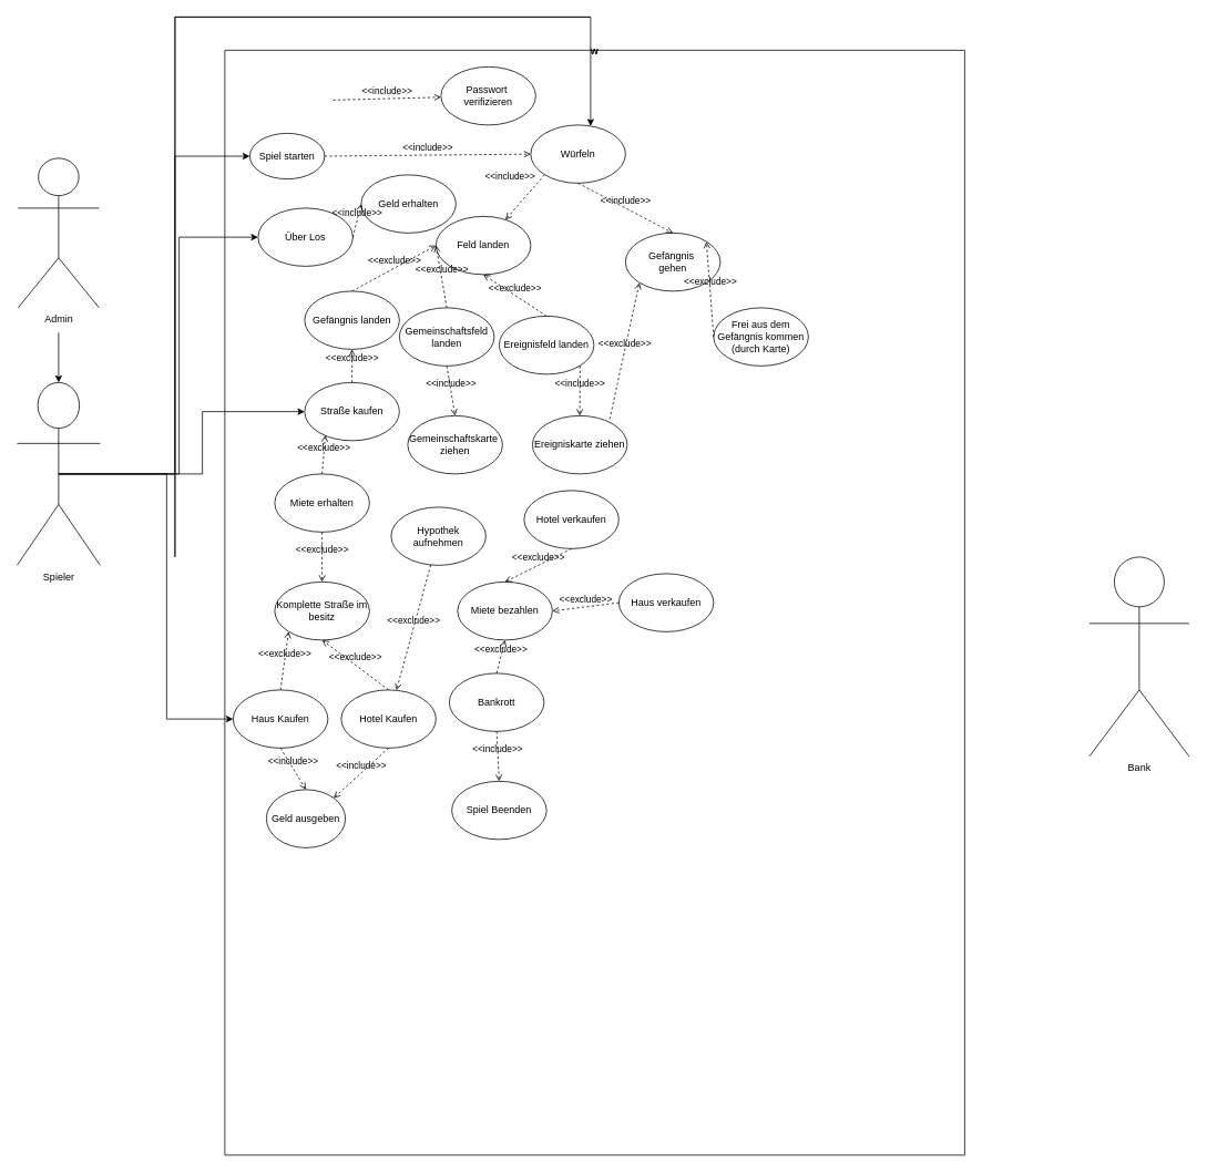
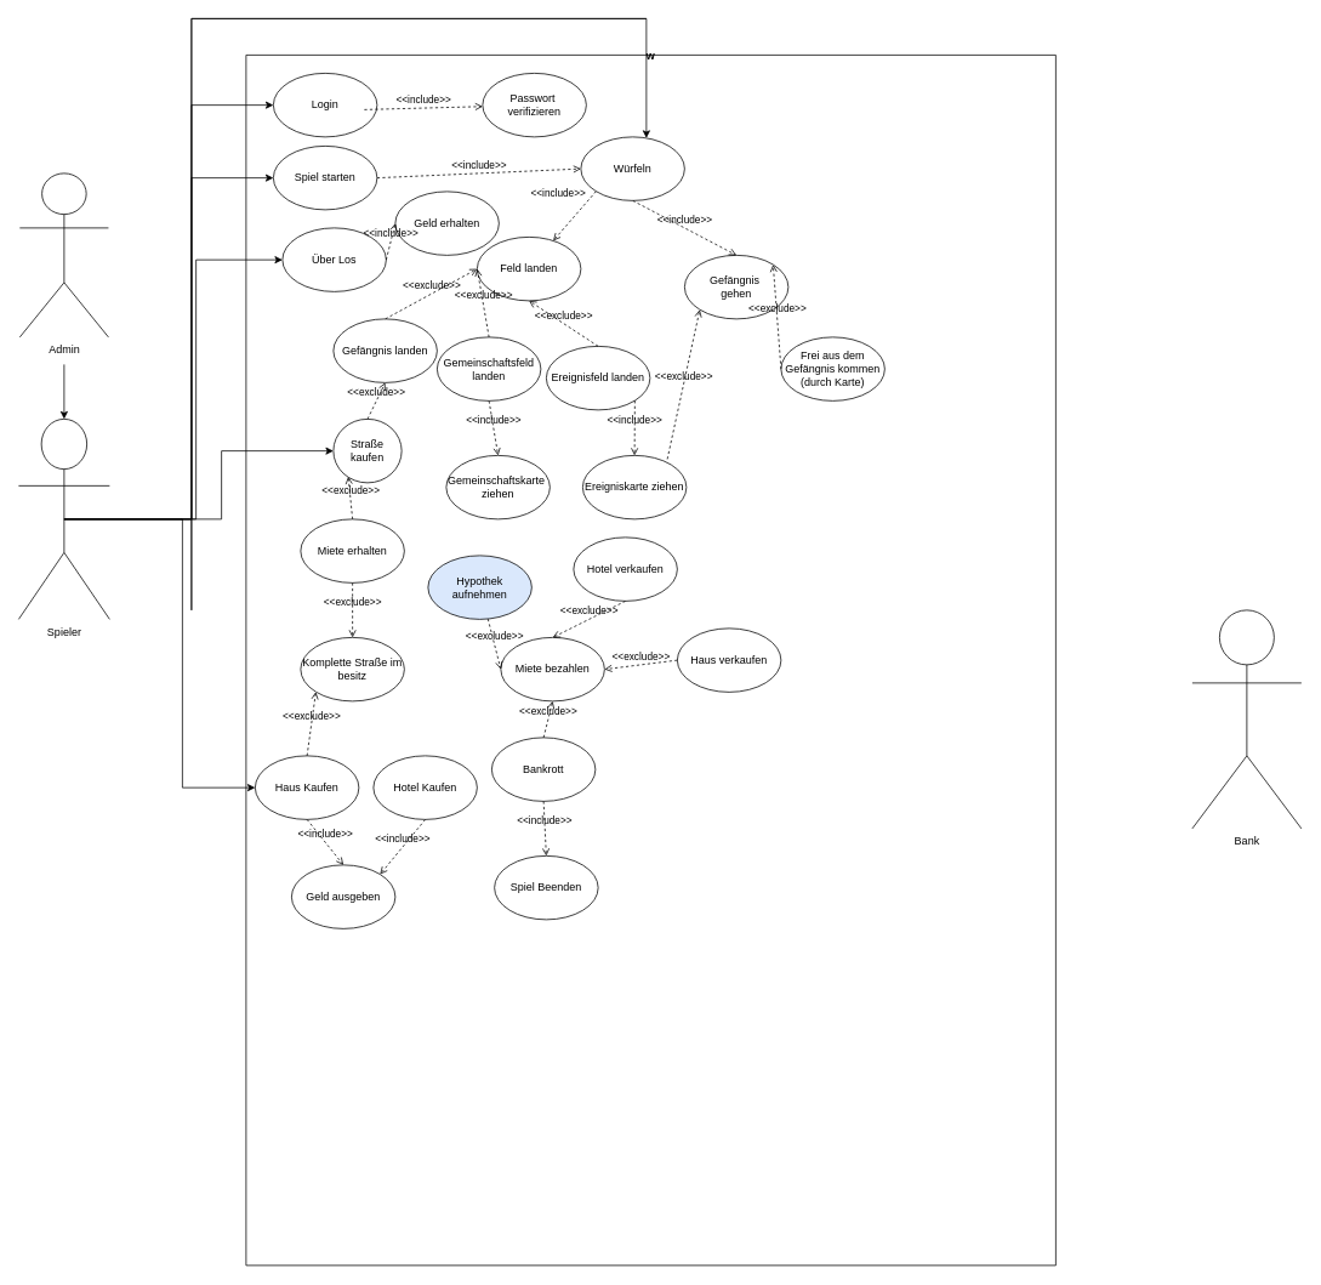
  <mxCell id="0" />
  <mxCell id="1" parent="0" />
  <mxCell id="2" style="edgeStyle=orthogonalEdgeStyle;rounded=0;orthogonalLoop=1;jettySize=auto;html=1;exitX=0.5;exitY=0.5;exitDx=0;exitDy=0;exitPerimeter=0;entryX=0;entryY=0.5;entryDx=0;entryDy=0;" parent="1" source="7" target="18" edge="1"><mxGeometry relative="1" as="geometry" /></mxCell>
+ <mxCell id="3" style="edgeStyle=orthogonalEdgeStyle;rounded=0;orthogonalLoop=1;jettySize=auto;html=1;exitX=0.5;exitY=0.5;exitDx=0;exitDy=0;exitPerimeter=0;entryX=0;entryY=0.5;entryDx=0;entryDy=0;" parent="1" source="7" target="27" edge="1"><mxGeometry relative="1" as="geometry" /></mxCell>
  <mxCell id="4" style="edgeStyle=orthogonalEdgeStyle;rounded=0;orthogonalLoop=1;jettySize=auto;html=1;exitX=0.5;exitY=0.5;exitDx=0;exitDy=0;exitPerimeter=0;entryX=0;entryY=0.5;entryDx=0;entryDy=0;" parent="1" source="7" target="46" edge="1"><mxGeometry relative="1" as="geometry" /></mxCell>
  <mxCell id="5" style="edgeStyle=orthogonalEdgeStyle;rounded=0;orthogonalLoop=1;jettySize=auto;html=1;exitX=0.5;exitY=0.5;exitDx=0;exitDy=0;exitPerimeter=0;entryX=0;entryY=0.5;entryDx=0;entryDy=0;" parent="1" source="7" target="33" edge="1"><mxGeometry relative="1" as="geometry" /></mxCell>
  <mxCell id="6" style="edgeStyle=orthogonalEdgeStyle;rounded=0;orthogonalLoop=1;jettySize=auto;html=1;exitX=0.5;exitY=0.5;exitDx=0;exitDy=0;exitPerimeter=0;entryX=0;entryY=0.5;entryDx=0;entryDy=0;" parent="1" source="7" target="53" edge="1"><mxGeometry relative="1" as="geometry" /></mxCell>
  <mxCell id="7" value="Spieler" style="shape=umlActor;verticalLabelPosition=bottom;verticalAlign=top;html=1;outlineConnect=0;" parent="1" vertex="1"><mxGeometry x="20" y="460" width="100" height="220" as="geometry" /></mxCell>
  <mxCell id="8" value="w" style="swimlane;startSize=0;" parent="1" vertex="1"><mxGeometry x="270" y="60" width="890" height="1330" as="geometry" /></mxCell>
  <mxCell id="9" value="Gefängnis&amp;nbsp;&lt;div&gt;gehen&lt;/div&gt;" style="ellipse;whiteSpace=wrap;html=1;" parent="8" vertex="1"><mxGeometry x="482" y="220" width="114" height="70" as="geometry" /></mxCell>
  <mxCell id="10" value="Gefängnis landen" style="ellipse;whiteSpace=wrap;html=1;" parent="8" vertex="1"><mxGeometry x="96" y="290" width="114" height="70" as="geometry" /></mxCell>
  <mxCell id="11" value="Miete bezahlen" style="ellipse;whiteSpace=wrap;html=1;" parent="8" vertex="1"><mxGeometry x="280" y="640" width="114" height="70" as="geometry" /></mxCell>
  <mxCell id="12" value="Miete erhalten" style="ellipse;whiteSpace=wrap;html=1;" parent="8" vertex="1"><mxGeometry x="60" y="510" width="114" height="70" as="geometry" /></mxCell>
  <mxCell id="13" value="Bankrott" style="ellipse;whiteSpace=wrap;html=1;" parent="8" vertex="1"><mxGeometry x="270" y="750" width="114" height="70" as="geometry" /></mxCell>
  <mxCell id="14" value="Ereigniskarte ziehen" style="ellipse;whiteSpace=wrap;html=1;" parent="8" vertex="1"><mxGeometry x="370" y="440" width="114" height="70" as="geometry" /></mxCell>
- <mxCell id="15" value="Hypothek aufnehmen" style="ellipse;whiteSpace=wrap;html=1;" parent="8" vertex="1"><mxGeometry x="200" y="550" width="114" height="70" as="geometry" /></mxCell>
+ <mxCell id="15" value="Hypothek aufnehmen" style="ellipse;whiteSpace=wrap;html=1;fillColor=#dae8fc;" parent="8" vertex="1"><mxGeometry x="200" y="550" width="114" height="70" as="geometry" /></mxCell>
  <mxCell id="16" value="Haus verkaufen" style="ellipse;whiteSpace=wrap;html=1;" parent="8" vertex="1"><mxGeometry x="474" y="630" width="114" height="70" as="geometry" /></mxCell>
  <mxCell id="17" value="Würfeln" style="ellipse;whiteSpace=wrap;html=1;" parent="8" vertex="1"><mxGeometry x="368" y="90" width="114" height="70" as="geometry" /></mxCell>
- <mxCell id="18" value="Spiel starten" style="ellipse;whiteSpace=wrap;html=1;" parent="8" vertex="1"><mxGeometry x="30" y="100" width="90" height="55" as="geometry" /></mxCell>
+ <mxCell id="18" value="Spiel starten" style="ellipse;whiteSpace=wrap;html=1;" parent="8" vertex="1"><mxGeometry x="30" y="100" width="114" height="70" as="geometry" /></mxCell>
  <mxCell id="19" value="Komplette Straße im besitz" style="ellipse;whiteSpace=wrap;html=1;" parent="8" vertex="1"><mxGeometry x="60" y="640" width="114" height="70" as="geometry" /></mxCell>
  <mxCell id="20" value="Gemeinschaftsfeld landen" style="ellipse;whiteSpace=wrap;html=1;" parent="8" vertex="1"><mxGeometry x="210" y="310" width="114" height="70" as="geometry" /></mxCell>
  <mxCell id="21" value="Spiel Beenden" style="ellipse;whiteSpace=wrap;html=1;" parent="8" vertex="1"><mxGeometry x="273" y="880" width="114" height="70" as="geometry" /></mxCell>
  <mxCell id="22" value="Frei aus dem Gefängnis kommen (durch Karte)" style="ellipse;whiteSpace=wrap;html=1;" parent="8" vertex="1"><mxGeometry x="588" y="310" width="114" height="70" as="geometry" /></mxCell>
  <mxCell id="23" value="Hotel Kaufen" style="ellipse;whiteSpace=wrap;html=1;" parent="8" vertex="1"><mxGeometry x="140" y="770" width="114" height="70" as="geometry" /></mxCell>
  <mxCell id="24" value="Hotel verkaufen" style="ellipse;whiteSpace=wrap;html=1;" parent="8" vertex="1"><mxGeometry x="360" y="530" width="114" height="70" as="geometry" /></mxCell>
  <mxCell id="25" value="&amp;lt;&amp;lt;exclude&amp;gt;&amp;gt;" style="html=1;verticalAlign=bottom;labelBackgroundColor=none;endArrow=open;endFill=0;dashed=1;rounded=0;entryX=0.5;entryY=1;entryDx=0;entryDy=0;exitX=0.5;exitY=0;exitDx=0;exitDy=0;" parent="8" source="13" target="11" edge="1"><mxGeometry width="160" relative="1" as="geometry"><mxPoint x="280" y="670" as="sourcePoint" /><mxPoint x="440" y="670" as="targetPoint" /></mxGeometry></mxCell>
  <mxCell id="26" value="&amp;lt;&amp;lt;exclude&amp;gt;&amp;gt;" style="html=1;verticalAlign=bottom;labelBackgroundColor=none;endArrow=open;endFill=0;dashed=1;rounded=0;entryX=0.5;entryY=0;entryDx=0;entryDy=0;exitX=0.5;exitY=1;exitDx=0;exitDy=0;" parent="8" source="24" target="11" edge="1"><mxGeometry width="160" relative="1" as="geometry"><mxPoint x="240" y="490" as="sourcePoint" /><mxPoint x="400" y="490" as="targetPoint" /></mxGeometry></mxCell>
+ <mxCell id="27" value="Login" style="ellipse;whiteSpace=wrap;html=1;" parent="8" vertex="1"><mxGeometry x="30" y="20" width="114" height="70" as="geometry" /></mxCell>
  <mxCell id="28" value="Passwort&amp;nbsp;&lt;div&gt;verifizieren&lt;/div&gt;" style="ellipse;whiteSpace=wrap;html=1;" parent="8" vertex="1"><mxGeometry x="260" y="20" width="114" height="70" as="geometry" /></mxCell>
  <mxCell id="29" value="&amp;lt;&amp;lt;include&amp;gt;&amp;gt;" style="html=1;verticalAlign=bottom;labelBackgroundColor=none;endArrow=open;endFill=0;dashed=1;rounded=0;" parent="8" target="28" edge="1"><mxGeometry width="160" relative="1" as="geometry"><mxPoint x="130" y="60" as="sourcePoint" /><mxPoint x="290" y="60" as="targetPoint" /></mxGeometry></mxCell>
- <mxCell id="30" value="&amp;lt;&amp;lt;exclude&amp;gt;&amp;gt;" style="html=1;verticalAlign=bottom;labelBackgroundColor=none;endArrow=open;endFill=0;dashed=1;rounded=0;" parent="8" source="15" target="23" edge="1"><mxGeometry width="160" relative="1" as="geometry"><mxPoint x="220" y="540" as="sourcePoint" /><mxPoint x="380" y="540" as="targetPoint" /></mxGeometry></mxCell>
+ <mxCell id="30" value="&amp;lt;&amp;lt;exclude&amp;gt;&amp;gt;" style="html=1;verticalAlign=bottom;labelBackgroundColor=none;endArrow=open;endFill=0;dashed=1;rounded=0;entryX=0;entryY=0.5;entryDx=0;entryDy=0;" parent="8" source="15" target="11" edge="1"><mxGeometry width="160" relative="1" as="geometry"><mxPoint x="220" y="540" as="sourcePoint" /><mxPoint x="380" y="540" as="targetPoint" /></mxGeometry></mxCell>
  <mxCell id="31" value="&amp;lt;&amp;lt;include&amp;gt;&amp;gt;" style="html=1;verticalAlign=bottom;labelBackgroundColor=none;endArrow=open;endFill=0;dashed=1;rounded=0;exitX=1;exitY=0.5;exitDx=0;exitDy=0;entryX=0;entryY=0.5;entryDx=0;entryDy=0;" parent="8" source="18" target="17" edge="1"><mxGeometry width="160" relative="1" as="geometry"><mxPoint x="158" y="147" as="sourcePoint" /><mxPoint x="310" y="160" as="targetPoint" /><Array as="points" /></mxGeometry></mxCell>
  <mxCell id="32" value="&amp;lt;&amp;lt;include&amp;gt;&amp;gt;" style="html=1;verticalAlign=bottom;labelBackgroundColor=none;endArrow=open;endFill=0;dashed=1;rounded=0;entryX=0.5;entryY=0;entryDx=0;entryDy=0;exitX=0.5;exitY=1;exitDx=0;exitDy=0;" parent="8" source="17" target="9" edge="1"><mxGeometry width="160" relative="1" as="geometry"><mxPoint x="613" y="300" as="sourcePoint" /><mxPoint x="530" y="370" as="targetPoint" /></mxGeometry></mxCell>
- <mxCell id="33" value="Straße kaufen" style="ellipse;whiteSpace=wrap;html=1;" parent="8" vertex="1"><mxGeometry x="96" y="400" width="114" height="70" as="geometry" /></mxCell>
+ <mxCell id="33" value="Straße kaufen" style="ellipse;whiteSpace=wrap;html=1;" parent="8" vertex="1"><mxGeometry x="96" y="400" width="75" height="70" as="geometry" /></mxCell>
  <mxCell id="34" value="&amp;lt;&amp;lt;exclude&amp;gt;&amp;gt;" style="html=1;verticalAlign=bottom;labelBackgroundColor=none;endArrow=open;endFill=0;dashed=1;rounded=0;entryX=1;entryY=0.5;entryDx=0;entryDy=0;exitX=0;exitY=0.5;exitDx=0;exitDy=0;" parent="8" source="16" target="11" edge="1"><mxGeometry width="160" relative="1" as="geometry"><mxPoint x="400" y="650" as="sourcePoint" /><mxPoint x="560" y="650" as="targetPoint" /></mxGeometry></mxCell>
  <mxCell id="35" value="Geld erhalten" style="ellipse;whiteSpace=wrap;html=1;" parent="8" vertex="1"><mxGeometry x="164" y="150" width="114" height="70" as="geometry" /></mxCell>
  <mxCell id="36" value="Feld landen" style="ellipse;whiteSpace=wrap;html=1;" parent="8" vertex="1"><mxGeometry x="254" y="200" width="114" height="70" as="geometry" /></mxCell>
  <mxCell id="37" value="&amp;lt;&amp;lt;include&amp;gt;&amp;gt;" style="html=1;verticalAlign=bottom;labelBackgroundColor=none;endArrow=open;endFill=0;dashed=1;rounded=0;exitX=0;exitY=1;exitDx=0;exitDy=0;" parent="8" source="17" target="36" edge="1"><mxGeometry x="0.013" y="-24" width="160" relative="1" as="geometry"><mxPoint x="250" y="230" as="sourcePoint" /><mxPoint x="410" y="230" as="targetPoint" /><mxPoint as="offset" /></mxGeometry></mxCell>
  <mxCell id="38" value="Ereignisfeld landen" style="ellipse;whiteSpace=wrap;html=1;" parent="8" vertex="1"><mxGeometry x="330" y="320" width="114" height="70" as="geometry" /></mxCell>
  <mxCell id="39" value="&amp;lt;&amp;lt;exclude&amp;gt;&amp;gt;" style="html=1;verticalAlign=bottom;labelBackgroundColor=none;endArrow=open;endFill=0;dashed=1;rounded=0;entryX=0.5;entryY=1;entryDx=0;entryDy=0;exitX=0.5;exitY=0;exitDx=0;exitDy=0;" parent="8" source="38" target="36" edge="1"><mxGeometry width="160" relative="1" as="geometry"><mxPoint x="229" y="340" as="sourcePoint" /><mxPoint x="389" y="340" as="targetPoint" /></mxGeometry></mxCell>
  <mxCell id="40" value="&amp;lt;&amp;lt;include&amp;gt;&amp;gt;" style="html=1;verticalAlign=bottom;labelBackgroundColor=none;endArrow=open;endFill=0;dashed=1;rounded=0;exitX=1;exitY=1;exitDx=0;exitDy=0;entryX=0.5;entryY=0;entryDx=0;entryDy=0;" parent="8" source="38" target="14" edge="1"><mxGeometry width="160" relative="1" as="geometry"><mxPoint x="232" y="439" as="sourcePoint" /><mxPoint x="392" y="439" as="targetPoint" /></mxGeometry></mxCell>
  <mxCell id="41" value="&amp;lt;&amp;lt;exclude&amp;gt;&amp;gt;" style="html=1;verticalAlign=bottom;labelBackgroundColor=none;endArrow=open;endFill=0;dashed=1;rounded=0;entryX=0;entryY=0.5;entryDx=0;entryDy=0;exitX=0.5;exitY=0;exitDx=0;exitDy=0;" parent="8" source="20" target="36" edge="1"><mxGeometry width="160" relative="1" as="geometry"><mxPoint x="80" y="280" as="sourcePoint" /><mxPoint x="240" y="280" as="targetPoint" /></mxGeometry></mxCell>
  <mxCell id="42" value="Gemeinschaftskarte&amp;nbsp;&lt;div&gt;ziehen&lt;/div&gt;" style="ellipse;whiteSpace=wrap;html=1;" parent="8" vertex="1"><mxGeometry x="220" y="440" width="114" height="70" as="geometry" /></mxCell>
  <mxCell id="43" value="&amp;lt;&amp;lt;include&amp;gt;&amp;gt;" style="html=1;verticalAlign=bottom;labelBackgroundColor=none;endArrow=open;endFill=0;dashed=1;rounded=0;exitX=0.5;exitY=1;exitDx=0;exitDy=0;entryX=0.5;entryY=0;entryDx=0;entryDy=0;" parent="8" source="20" target="42" edge="1"><mxGeometry width="160" relative="1" as="geometry"><mxPoint x="210" y="430" as="sourcePoint" /><mxPoint x="370" y="430" as="targetPoint" /></mxGeometry></mxCell>
  <mxCell id="44" value="&amp;lt;&amp;lt;exclude&amp;gt;&amp;gt;" style="html=1;verticalAlign=bottom;labelBackgroundColor=none;endArrow=open;endFill=0;dashed=1;rounded=0;entryX=0;entryY=0.5;entryDx=0;entryDy=0;exitX=0.5;exitY=0;exitDx=0;exitDy=0;" parent="8" source="10" target="36" edge="1"><mxGeometry width="160" relative="1" as="geometry"><mxPoint x="49" y="234.29" as="sourcePoint" /><mxPoint x="209" y="234.29" as="targetPoint" /></mxGeometry></mxCell>
  <mxCell id="45" value="&amp;lt;&amp;lt;exclude&amp;gt;&amp;gt;" style="html=1;verticalAlign=bottom;labelBackgroundColor=none;endArrow=open;endFill=0;dashed=1;rounded=0;entryX=0.5;entryY=1;entryDx=0;entryDy=0;exitX=0.5;exitY=0;exitDx=0;exitDy=0;" parent="8" source="33" target="10" edge="1"><mxGeometry width="160" relative="1" as="geometry"><mxPoint x="-21" y="390" as="sourcePoint" /><mxPoint x="139" y="390" as="targetPoint" /></mxGeometry></mxCell>
  <mxCell id="46" value="Über Los" style="ellipse;whiteSpace=wrap;html=1;" parent="8" vertex="1"><mxGeometry x="40" y="190" width="114" height="70" as="geometry" /></mxCell>
  <mxCell id="47" value="&amp;lt;&amp;lt;include&amp;gt;&amp;gt;" style="html=1;verticalAlign=bottom;labelBackgroundColor=none;endArrow=open;endFill=0;dashed=1;rounded=0;exitX=1;exitY=0.5;exitDx=0;exitDy=0;entryX=0;entryY=0.5;entryDx=0;entryDy=0;" parent="8" source="46" target="35" edge="1"><mxGeometry width="160" relative="1" as="geometry"><mxPoint x="100" y="310" as="sourcePoint" /><mxPoint x="260" y="310" as="targetPoint" /></mxGeometry></mxCell>
  <mxCell id="48" value="&amp;lt;&amp;lt;include&amp;gt;&amp;gt;" style="html=1;verticalAlign=bottom;labelBackgroundColor=none;endArrow=open;endFill=0;dashed=1;rounded=0;exitX=0.5;exitY=1;exitDx=0;exitDy=0;entryX=1;entryY=0;entryDx=0;entryDy=0;" parent="8" source="23" target="55" edge="1"><mxGeometry width="160" relative="1" as="geometry"><mxPoint x="204" y="860" as="sourcePoint" /><mxPoint x="238" y="930" as="targetPoint" /></mxGeometry></mxCell>
  <mxCell id="49" value="&amp;lt;&amp;lt;exclude&amp;gt;&amp;gt;" style="html=1;verticalAlign=bottom;labelBackgroundColor=none;endArrow=open;endFill=0;dashed=1;rounded=0;exitX=0;exitY=0.5;exitDx=0;exitDy=0;entryX=1;entryY=0;entryDx=0;entryDy=0;" parent="8" source="22" target="9" edge="1"><mxGeometry width="160" relative="1" as="geometry"><mxPoint x="777" y="400" as="sourcePoint" /><mxPoint x="680" y="325" as="targetPoint" /></mxGeometry></mxCell>
  <mxCell id="50" value="&amp;lt;&amp;lt;exclude&amp;gt;&amp;gt;" style="html=1;verticalAlign=bottom;labelBackgroundColor=none;endArrow=open;endFill=0;dashed=1;rounded=0;entryX=0.218;entryY=0.904;entryDx=0;entryDy=0;entryPerimeter=0;exitX=0.5;exitY=0;exitDx=0;exitDy=0;" parent="8" source="12" target="33" edge="1"><mxGeometry width="160" relative="1" as="geometry"><mxPoint x="17" y="524.52" as="sourcePoint" /><mxPoint x="177" y="524.52" as="targetPoint" /></mxGeometry></mxCell>
  <mxCell id="51" value="&amp;lt;&amp;lt;exclude&amp;gt;&amp;gt;" style="html=1;verticalAlign=bottom;labelBackgroundColor=none;endArrow=open;endFill=0;dashed=1;rounded=0;" parent="8" source="12" target="19" edge="1"><mxGeometry width="160" relative="1" as="geometry"><mxPoint x="72" y="630" as="sourcePoint" /><mxPoint x="154" y="593" as="targetPoint" /></mxGeometry></mxCell>
- <mxCell id="52" value="&amp;lt;&amp;lt;exclude&amp;gt;&amp;gt;" style="html=1;verticalAlign=bottom;labelBackgroundColor=none;endArrow=open;endFill=0;dashed=1;rounded=0;entryX=0.5;entryY=1;entryDx=0;entryDy=0;exitX=0.5;exitY=0;exitDx=0;exitDy=0;" parent="8" source="23" target="19" edge="1"><mxGeometry width="160" relative="1" as="geometry"><mxPoint x="106" y="770" as="sourcePoint" /><mxPoint x="188" y="733" as="targetPoint" /></mxGeometry></mxCell>
  <mxCell id="53" value="Haus Kaufen" style="ellipse;whiteSpace=wrap;html=1;" parent="8" vertex="1"><mxGeometry x="10" y="770" width="114" height="70" as="geometry" /></mxCell>
  <mxCell id="54" value="&amp;lt;&amp;lt;exclude&amp;gt;&amp;gt;" style="html=1;verticalAlign=bottom;labelBackgroundColor=none;endArrow=open;endFill=0;dashed=1;rounded=0;entryX=0;entryY=1;entryDx=0;entryDy=0;exitX=0.5;exitY=0;exitDx=0;exitDy=0;" parent="8" source="53" target="19" edge="1"><mxGeometry width="160" relative="1" as="geometry"><mxPoint x="90" y="760" as="sourcePoint" /><mxPoint y="700" as="targetPoint" /></mxGeometry></mxCell>
- <mxCell id="55" value="Geld ausgeben" style="ellipse;whiteSpace=wrap;html=1;" parent="8" vertex="1"><mxGeometry x="50" y="890" width="95" height="70" as="geometry" /></mxCell>
+ <mxCell id="55" value="Geld ausgeben" style="ellipse;whiteSpace=wrap;html=1;" parent="8" vertex="1"><mxGeometry x="50" y="890" width="114" height="70" as="geometry" /></mxCell>
  <mxCell id="56" value="&amp;lt;&amp;lt;include&amp;gt;&amp;gt;" style="html=1;verticalAlign=bottom;labelBackgroundColor=none;endArrow=open;endFill=0;dashed=1;rounded=0;exitX=0.5;exitY=1;exitDx=0;exitDy=0;entryX=0.5;entryY=0;entryDx=0;entryDy=0;" parent="8" source="53" target="55" edge="1"><mxGeometry width="160" relative="1" as="geometry"><mxPoint x="40" y="870" as="sourcePoint" /><mxPoint x="200" y="870" as="targetPoint" /></mxGeometry></mxCell>
  <mxCell id="57" value="&amp;lt;&amp;lt;include&amp;gt;&amp;gt;" style="html=1;verticalAlign=bottom;labelBackgroundColor=none;endArrow=open;endFill=0;dashed=1;rounded=0;exitX=0.5;exitY=1;exitDx=0;exitDy=0;entryX=0.5;entryY=0;entryDx=0;entryDy=0;" parent="8" source="13" target="21" edge="1"><mxGeometry width="160" relative="1" as="geometry"><mxPoint x="341.5" y="850" as="sourcePoint" /><mxPoint x="312.5" y="930" as="targetPoint" /></mxGeometry></mxCell>
  <mxCell id="58" value="&amp;lt;&amp;lt;exclude&amp;gt;&amp;gt;" style="html=1;verticalAlign=bottom;labelBackgroundColor=none;endArrow=open;endFill=0;dashed=1;rounded=0;entryX=0;entryY=1;entryDx=0;entryDy=0;exitX=0.816;exitY=0.058;exitDx=0;exitDy=0;exitPerimeter=0;" parent="8" source="14" target="9" edge="1"><mxGeometry width="160" relative="1" as="geometry"><mxPoint x="431" y="424.47" as="sourcePoint" /><mxPoint x="591" y="424.47" as="targetPoint" /></mxGeometry></mxCell>
  <mxCell id="59" style="edgeStyle=orthogonalEdgeStyle;rounded=0;orthogonalLoop=1;jettySize=auto;html=1;" parent="1" target="7" edge="1"><mxGeometry relative="1" as="geometry"><mxPoint x="70" y="400" as="sourcePoint" /><Array as="points"><mxPoint x="70" y="400" /></Array></mxGeometry></mxCell>
  <mxCell id="60" value="Admin" style="shape=umlActor;verticalLabelPosition=bottom;verticalAlign=top;html=1;outlineConnect=0;" parent="1" vertex="1"><mxGeometry x="21.25" y="190" width="97.5" height="180" as="geometry" /></mxCell>
  <mxCell id="61" value="Bank" style="shape=umlActor;verticalLabelPosition=bottom;verticalAlign=top;html=1;outlineConnect=0;" parent="1" vertex="1"><mxGeometry x="1310" y="670" width="120" height="240" as="geometry" /></mxCell>
  <mxCell id="62" style="edgeStyle=orthogonalEdgeStyle;rounded=0;orthogonalLoop=1;jettySize=auto;html=1;" parent="1" target="17" edge="1"><mxGeometry relative="1" as="geometry"><mxPoint x="710" y="20" as="sourcePoint" /><Array as="points"><mxPoint x="210" y="670" /><mxPoint x="210" y="20" /><mxPoint x="710" y="20" /><mxPoint x="710" y="69" /></Array></mxGeometry></mxCell>
